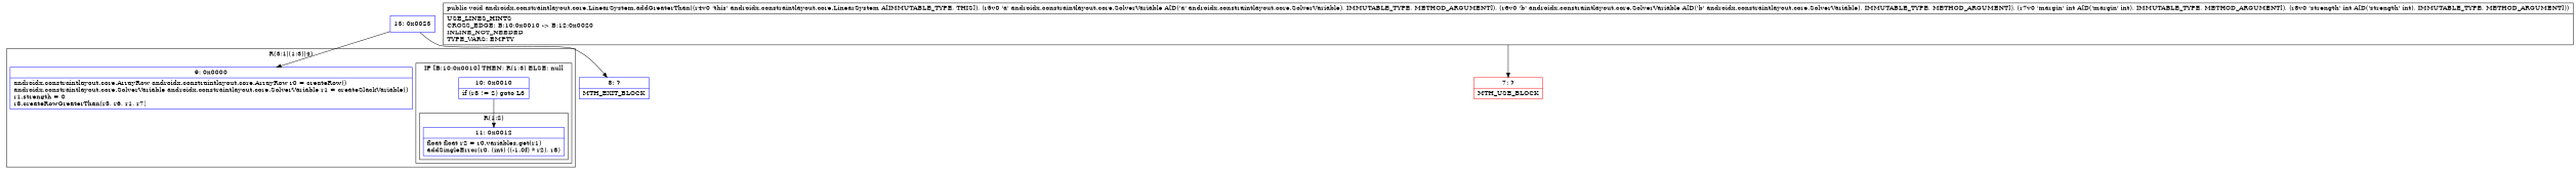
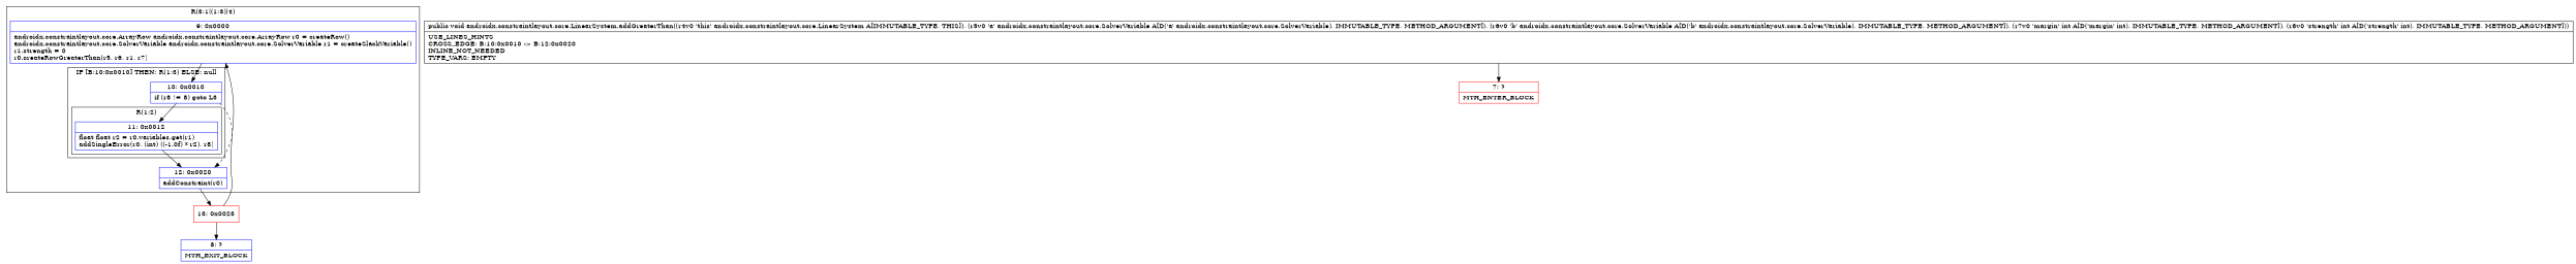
  digraph {
    node [color=blue shape=record]
    n1 [label="{11\:\ 0x0012|float float r2 = r0.variables.get(r1)\laddSingleError(r0, (int) ((\-1.0f) * r2), r8)\l}"]
-   n2 [label="{10\:\ 0x0010|if (r8 != 2) goto L3\l}"]
-   n3 [label="{9\:\ 0x0000|androidx.constraintlayout.core.ArrayRow androidx.constraintlayout.core.ArrayRow r0 = createRow()\landroidx.constraintlayout.core.SolverVariable androidx.constraintlayout.core.SolverVariable r1 = createSlackVariable()\lr1.strength = 0\lr8.createRowGreaterThan(r5, r6, r1, r7)\l}"]
-   n5 [label="{13\:\ 0x0023}"]
+   n2 [label="{10\:\ 0x0010|if (r8 != 8) goto L3\l}"]
+   n3 [label="{9\:\ 0x0000|androidx.constraintlayout.core.ArrayRow androidx.constraintlayout.core.ArrayRow r0 = createRow()\landroidx.constraintlayout.core.SolverVariable androidx.constraintlayout.core.SolverVariable r1 = createSlackVariable()\lr1.strength = 0\lr0.createRowGreaterThan(r5, r6, r1, r7)\l}"]
+   n4 [label="{12\:\ 0x0020|addConstraint(r0)\l}"]
+   n5 [color=red label="{13\:\ 0x0023}"]
    n6 [label="{8\:\ ?|MTH_EXIT_BLOCK\l}"]
-   n7 [color=red label="{7\:\ ?|MTH_USE_BLOCK\l}"]
+   n7 [color=red label="{7\:\ ?|MTH_ENTER_BLOCK\l}"]
    n8 [label="{public void androidx.constraintlayout.core.LinearSystem.addGreaterThan((r4v0 'this' androidx.constraintlayout.core.LinearSystem A[IMMUTABLE_TYPE, THIS]), (r5v0 'a' androidx.constraintlayout.core.SolverVariable A[D('a' androidx.constraintlayout.core.SolverVariable), IMMUTABLE_TYPE, METHOD_ARGUMENT]), (r6v0 'b' androidx.constraintlayout.core.SolverVariable A[D('b' androidx.constraintlayout.core.SolverVariable), IMMUTABLE_TYPE, METHOD_ARGUMENT]), (r7v0 'margin' int A[D('margin' int), IMMUTABLE_TYPE, METHOD_ARGUMENT]), (r8v0 'strength' int A[D('strength' int), IMMUTABLE_TYPE, METHOD_ARGUMENT]))  | USE_LINES_HINTS\lCROSS_EDGE: B:10:0x0010 \-\> B:12:0x0020\lINLINE_NOT_NEEDED\lTYPE_VARS: EMPTY\l}" color=""]
    subgraph cluster_1 {
      label="R(3:1|(1:3)|4)"
      n3
+     n4
      subgraph cluster_2 {
        label="IF [B:10:0x0010] THEN: R(1:3) ELSE: null"
        n2
        subgraph cluster_3 {
          label="R(1:2)"
          n1
        }
      }
    }
+   n1 -> n4
    n2 -> n1
+   n2 -> n4 [style=dashed]
+   n3 -> n2
+   n4 -> n5
    n5 -> n3
    n5 -> n6
    n8 -> n7
  }
